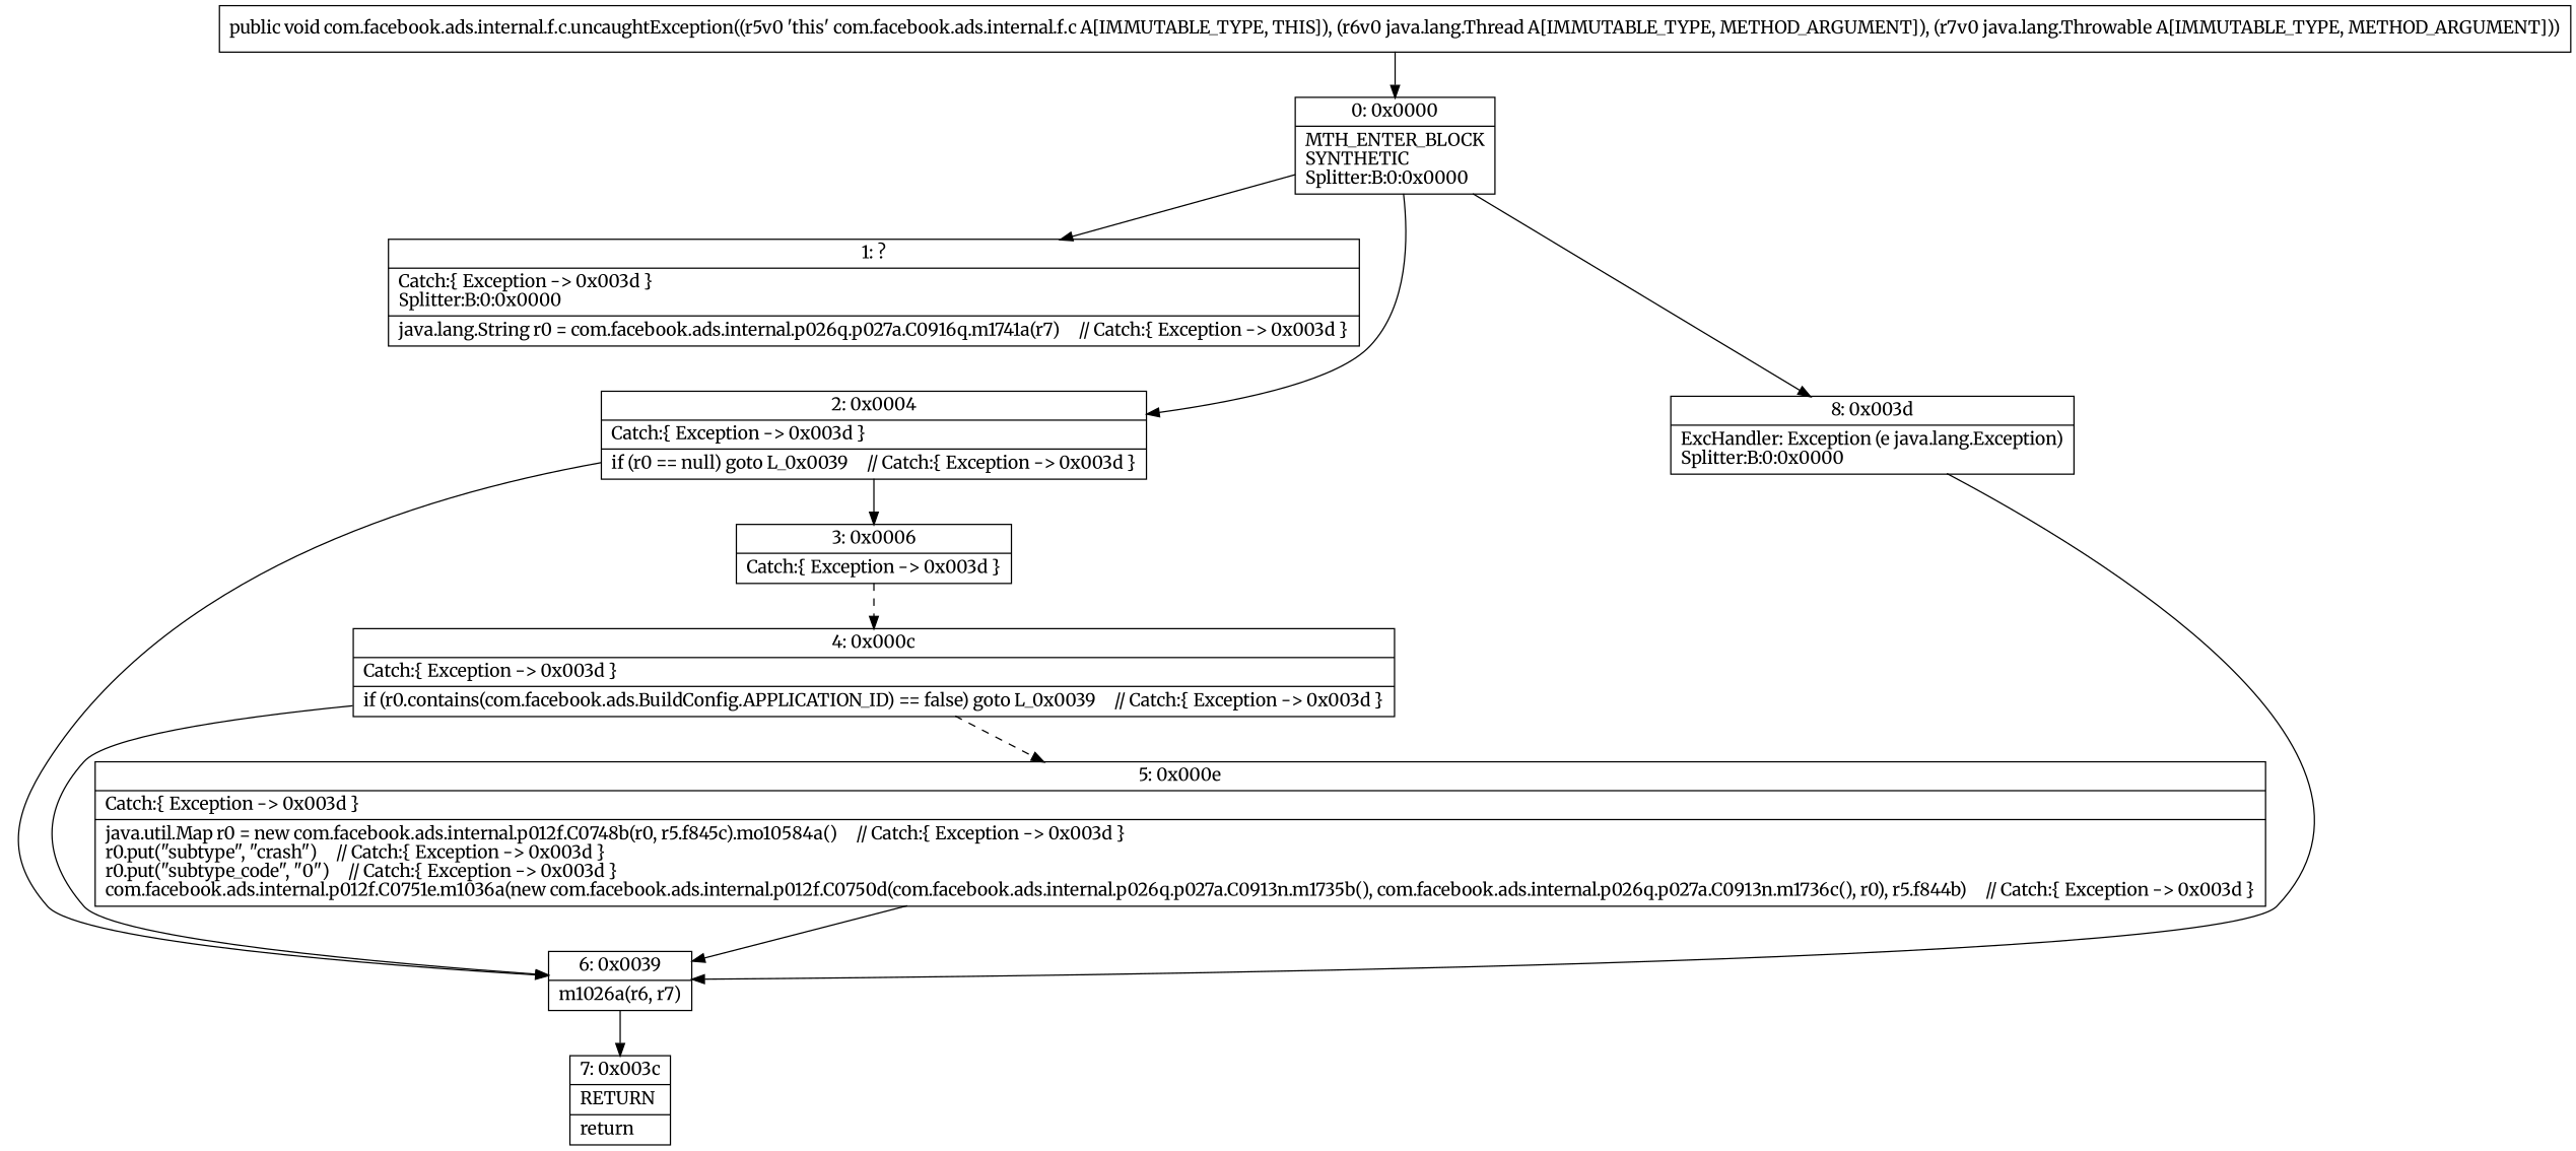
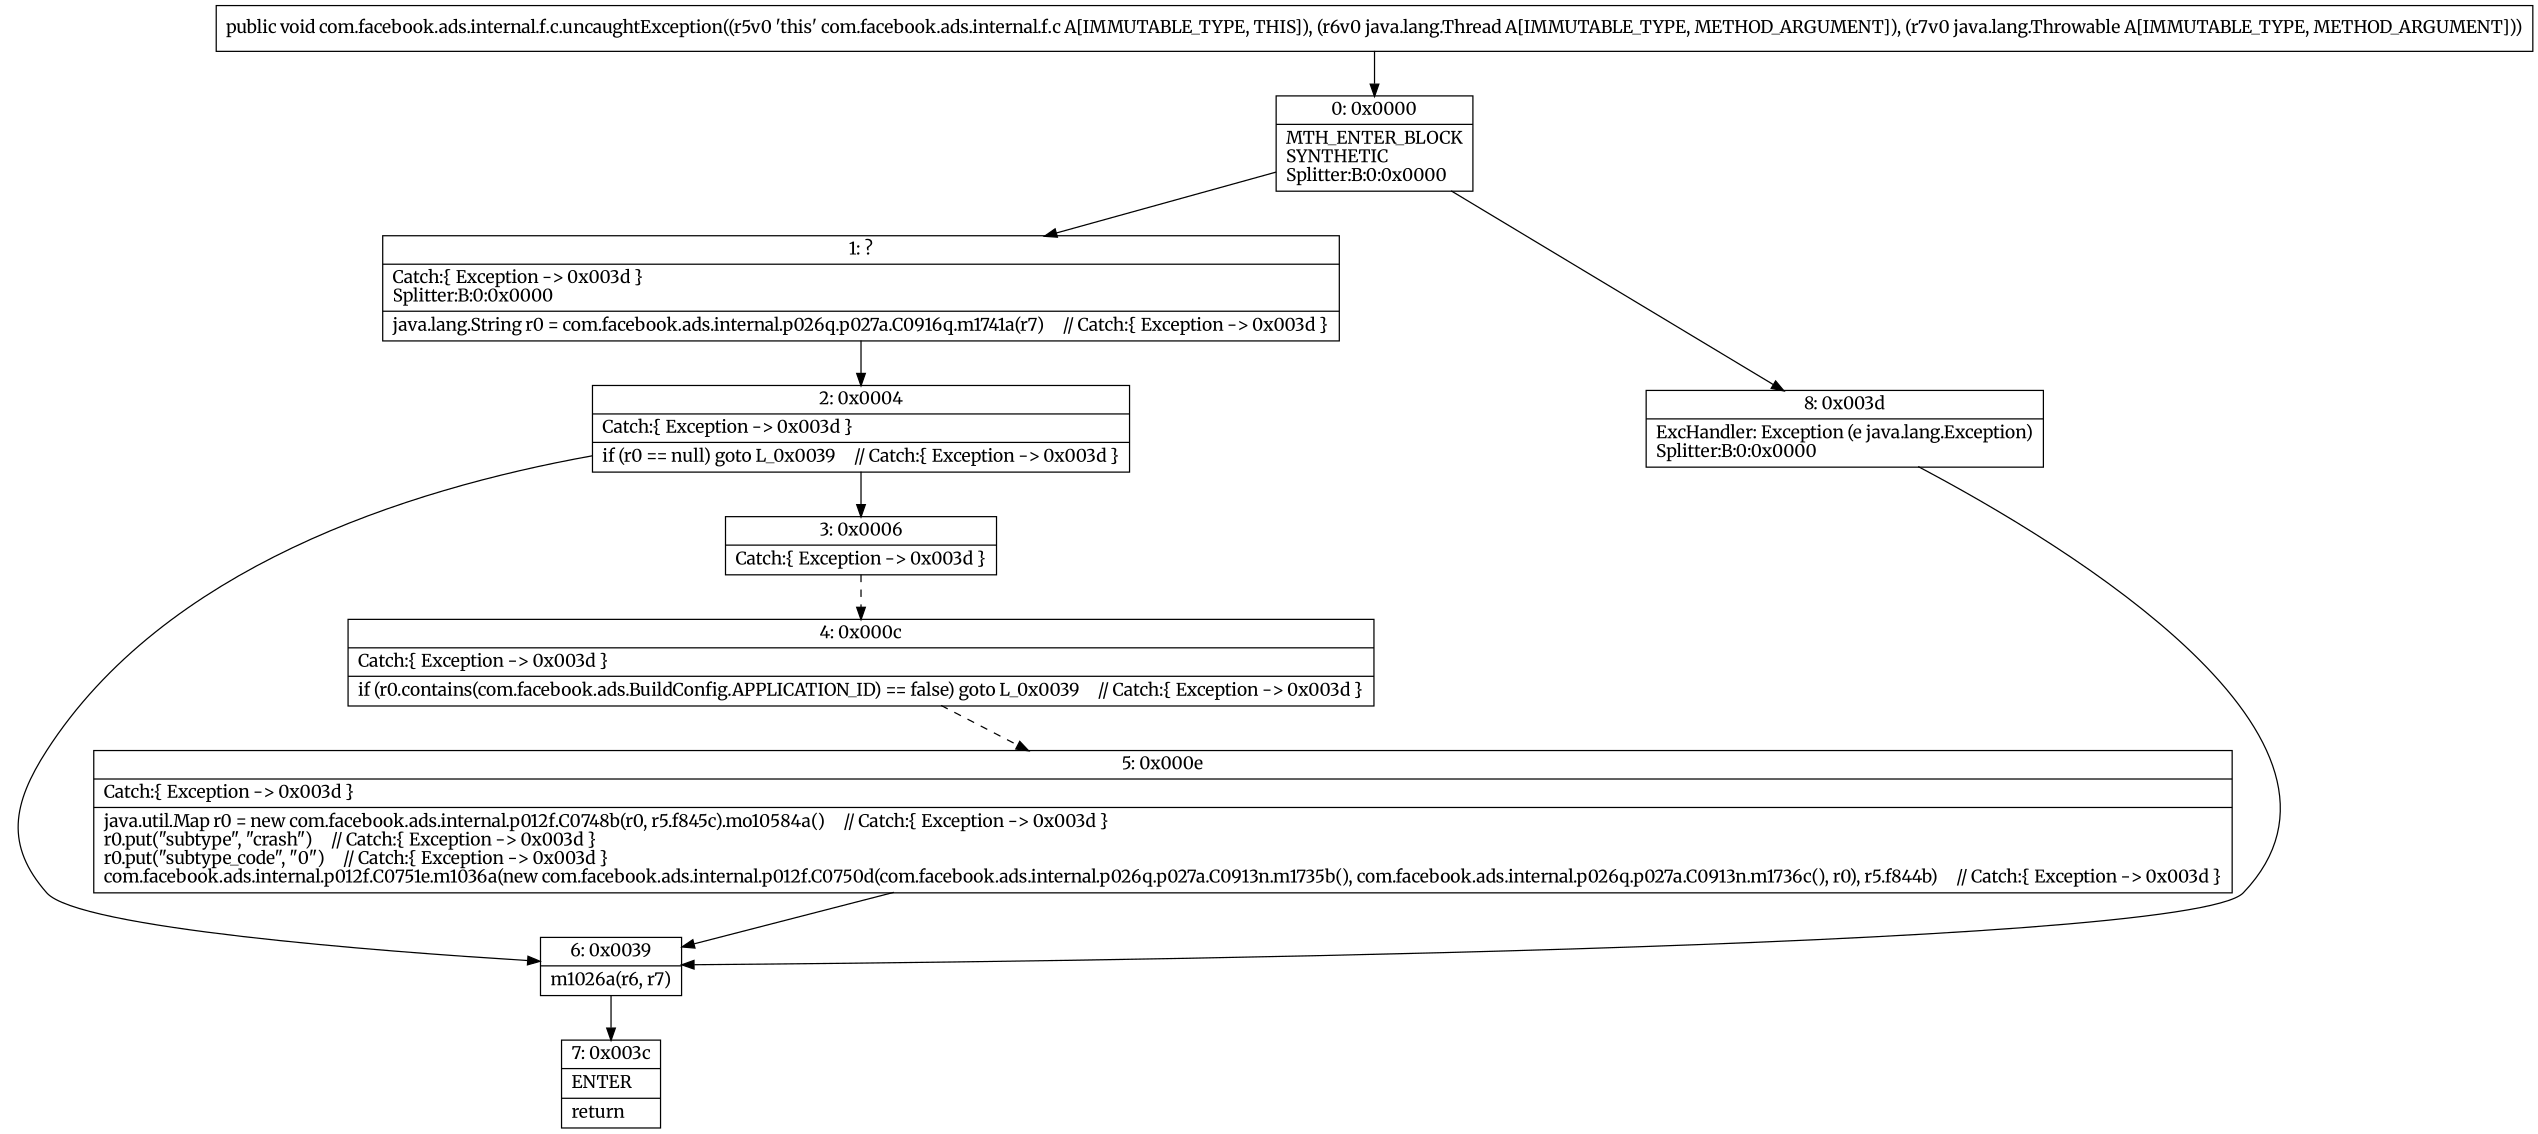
  digraph {
    fontname=Merriweather
    node [fontname=Merriweather shape=record]
    edge [fontname=Merriweather]
    n1 [label="{0\:\ 0x0000|MTH_ENTER_BLOCK\lSYNTHETIC\lSplitter:B:0:0x0000\l}"]
    n2 [label="{1\:\ ?|Catch:\{ Exception \-\> 0x003d \}\lSplitter:B:0:0x0000\l|java.lang.String r0 = com.facebook.ads.internal.p026q.p027a.C0916q.m1741a(r7)     \/\/ Catch:\{ Exception \-\> 0x003d \}\l}"]
    n3 [label="{8\:\ 0x003d|ExcHandler: Exception (e java.lang.Exception)\lSplitter:B:0:0x0000\l}"]
    n4 [label="{2\:\ 0x0004|Catch:\{ Exception \-\> 0x003d \}\l|if (r0 == null) goto L_0x0039     \/\/ Catch:\{ Exception \-\> 0x003d \}\l}"]
    n5 [label="{6\:\ 0x0039|m1026a(r6, r7)\l}"]
    n6 [label="{3\:\ 0x0006|Catch:\{ Exception \-\> 0x003d \}\l}"]
    n7 [label="{4\:\ 0x000c|Catch:\{ Exception \-\> 0x003d \}\l|if (r0.contains(com.facebook.ads.BuildConfig.APPLICATION_ID) == false) goto L_0x0039     \/\/ Catch:\{ Exception \-\> 0x003d \}\l}"]
-   n8 [label="{7\:\ 0x003c|RETURN\l|return\l}"]
+   n8 [label="{7\:\ 0x003c|ENTER\l|return\l}"]
    n9 [label="{5\:\ 0x000e|Catch:\{ Exception \-\> 0x003d \}\l|java.util.Map r0 = new com.facebook.ads.internal.p012f.C0748b(r0, r5.f845c).mo10584a()     \/\/ Catch:\{ Exception \-\> 0x003d \}\lr0.put(\"subtype\", \"crash\")     \/\/ Catch:\{ Exception \-\> 0x003d \}\lr0.put(\"subtype_code\", \"0\")     \/\/ Catch:\{ Exception \-\> 0x003d \}\lcom.facebook.ads.internal.p012f.C0751e.m1036a(new com.facebook.ads.internal.p012f.C0750d(com.facebook.ads.internal.p026q.p027a.C0913n.m1735b(), com.facebook.ads.internal.p026q.p027a.C0913n.m1736c(), r0), r5.f844b)     \/\/ Catch:\{ Exception \-\> 0x003d \}\l}"]
    n10 [label="{public void com.facebook.ads.internal.f.c.uncaughtException((r5v0 'this' com.facebook.ads.internal.f.c A[IMMUTABLE_TYPE, THIS]), (r6v0 java.lang.Thread A[IMMUTABLE_TYPE, METHOD_ARGUMENT]), (r7v0 java.lang.Throwable A[IMMUTABLE_TYPE, METHOD_ARGUMENT])) }"]
    n1 -> n2
    n1 -> n3
-   n1 -> n4
+   n2 -> n4
    n3 -> n5
    n4 -> n5
    n4 -> n6 [style=solid]
    n5 -> n8
    n6 -> n7 [style=dashed]
-   n7 -> n5
    n7 -> n9 [style=dashed]
    n9 -> n5
    n10 -> n1
  }
